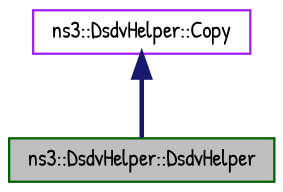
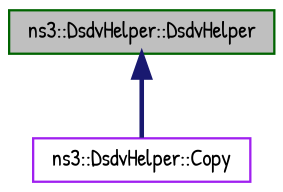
  digraph {
    rankdir=TB
    fontname="Patrick Hand"
    node [fontname="Patrick Hand" fontsize=10 shape=record style=filled]
    n1 [color=darkgreen fillcolor=grey75 fontcolor=black height=0.2 label="ns3::DsdvHelper::DsdvHelper" width=0.4]
    n2 [color=purple fillcolor=white height=0.2 label="ns3::DsdvHelper::Copy" width=0.4]
-   n2 -> n1 [color=midnightblue dir=back fontname="Patrick Hand" fontsize=10 labelfontname=Helvetica labelfontsize=10 style=bold]
+   n1 -> n2 [color=midnightblue dir=back fontname="Patrick Hand" fontsize=10 labelfontname=Helvetica labelfontsize=10 style=bold]
  }
